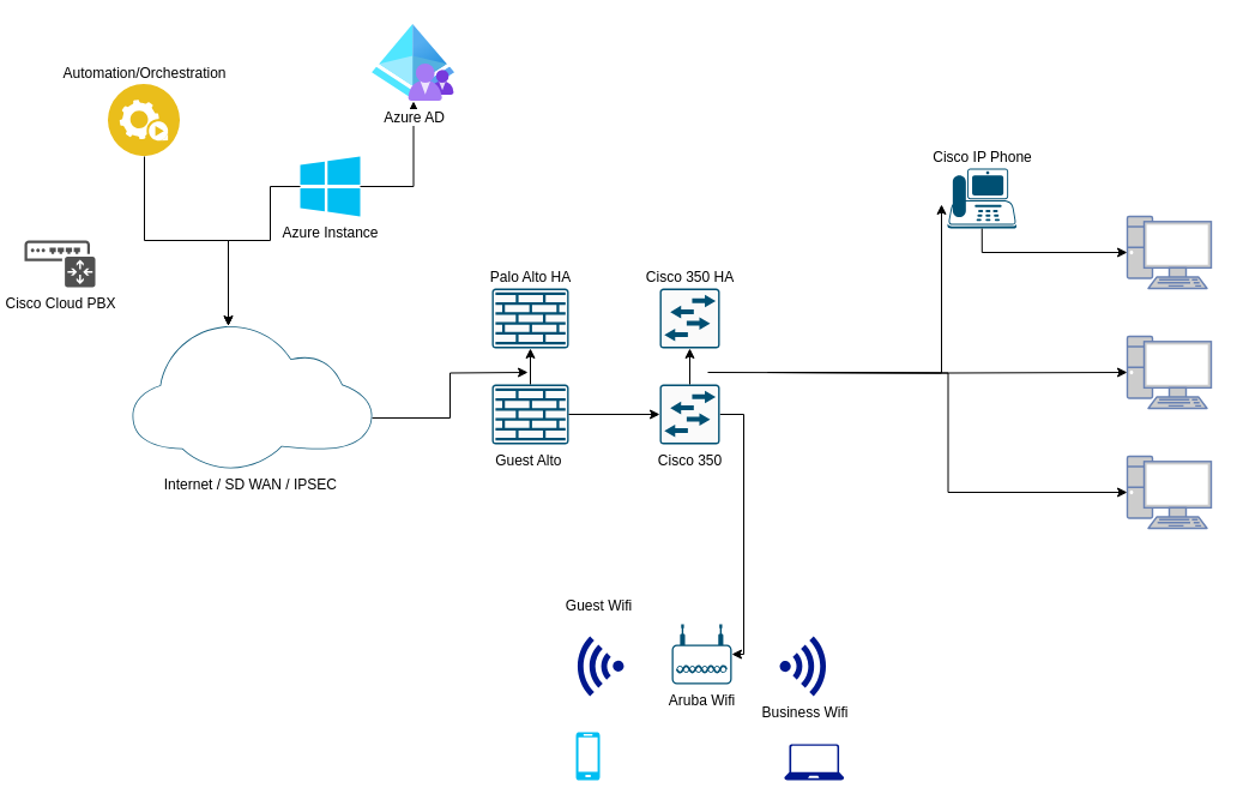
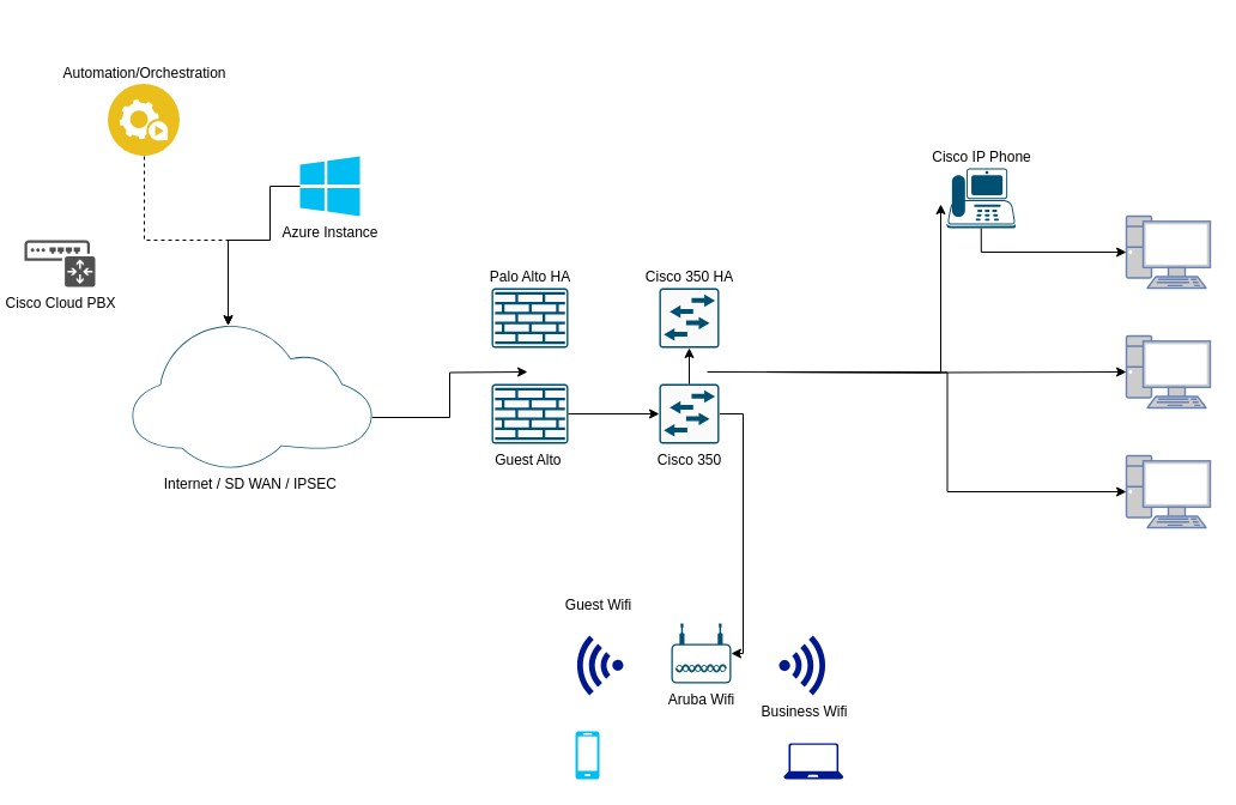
  <mxCell id="0" />
  <mxCell id="1" parent="0" />
  <mxCell id="2" style="edgeStyle=orthogonalEdgeStyle;rounded=0;orthogonalLoop=1;jettySize=auto;html=1;exitX=1;exitY=0.65;exitDx=0;exitDy=0;exitPerimeter=0;" edge="1" parent="1" source="3"><mxGeometry relative="1" as="geometry"><mxPoint x="440" y="310" as="targetPoint" /></mxGeometry></mxCell>
  <mxCell id="3" value="Internet / SD WAN / IPSEC&amp;nbsp;&lt;div&gt;&lt;br&gt;&lt;/div&gt;" style="points=[[0,0.64,0],[0.2,0.15,0],[0.4,0.01,0],[0.79,0.25,0],[1,0.65,0],[0.8,0.86,0],[0.41,1,0],[0.16,0.86,0]];verticalLabelPosition=bottom;sketch=0;html=1;verticalAlign=top;aspect=fixed;align=center;pointerEvents=1;shape=mxgraph.cisco19.cloud;fillColor=#186180;strokeColor=none;" vertex="1" parent="1"><mxGeometry x="110" y="270" width="200" height="120" as="geometry" /></mxCell>
  <mxCell id="4" style="edgeStyle=orthogonalEdgeStyle;rounded=0;orthogonalLoop=1;jettySize=auto;html=1;" edge="1" parent="1" source="5" target="9"><mxGeometry relative="1" as="geometry"><Array as="points"><mxPoint x="620" y="345" /><mxPoint x="620" y="545" /></Array></mxGeometry></mxCell>
  <mxCell id="5" value="Cisco 350" style="sketch=0;points=[[0.015,0.015,0],[0.985,0.015,0],[0.985,0.985,0],[0.015,0.985,0],[0.25,0,0],[0.5,0,0],[0.75,0,0],[1,0.25,0],[1,0.5,0],[1,0.75,0],[0.75,1,0],[0.5,1,0],[0.25,1,0],[0,0.75,0],[0,0.5,0],[0,0.25,0]];verticalLabelPosition=bottom;html=1;verticalAlign=top;aspect=fixed;align=center;pointerEvents=1;shape=mxgraph.cisco19.rect;prIcon=l2_switch;fillColor=#FAFAFA;strokeColor=#005073;" vertex="1" parent="1"><mxGeometry x="550" y="320" width="50" height="50" as="geometry" /></mxCell>
  <mxCell id="6" value="Guest Alto&amp;nbsp;" style="sketch=0;points=[[0.015,0.015,0],[0.985,0.015,0],[0.985,0.985,0],[0.015,0.985,0],[0.25,0,0],[0.5,0,0],[0.75,0,0],[1,0.25,0],[1,0.5,0],[1,0.75,0],[0.75,1,0],[0.5,1,0],[0.25,1,0],[0,0.75,0],[0,0.5,0],[0,0.25,0]];verticalLabelPosition=bottom;html=1;verticalAlign=top;aspect=fixed;align=center;pointerEvents=1;shape=mxgraph.cisco19.rect;prIcon=firewall;fillColor=#FAFAFA;strokeColor=#005073;" vertex="1" parent="1"><mxGeometry x="410" y="320" width="64" height="50" as="geometry" /></mxCell>
  <mxCell id="7" value="" style="fontColor=#0066CC;verticalAlign=top;verticalLabelPosition=bottom;labelPosition=center;align=center;html=1;outlineConnect=0;fillColor=#CCCCCC;strokeColor=#6881B3;gradientColor=none;gradientDirection=north;strokeWidth=2;shape=mxgraph.networks.pc;" vertex="1" parent="1"><mxGeometry x="940" y="380" width="70" height="60" as="geometry" /></mxCell>
  <mxCell id="8" value="Cisco IP Phone" style="points=[[0.59,0,0],[0.87,0.015,0],[0.88,0.3,0],[0.99,0.99,0],[0.5,1,0],[0.01,0.99,0],[0.075,0.5,0],[0.17,0.115,0]];verticalLabelPosition=top;sketch=0;html=1;verticalAlign=bottom;aspect=fixed;align=center;pointerEvents=1;shape=mxgraph.cisco19.ip_phone;fillColor=#005073;strokeColor=none;labelPosition=center;" vertex="1" parent="1"><mxGeometry x="790" y="140" width="57.5" height="50" as="geometry" /></mxCell>
  <mxCell id="9" value="Aruba Wifi" style="points=[[0.03,0.36,0],[0.18,0,0],[0.5,0.34,0],[0.82,0,0],[0.97,0.36,0],[1,0.67,0],[0.975,0.975,0],[0.5,1,0],[0.025,0.975,0],[0,0.67,0]];verticalLabelPosition=bottom;sketch=0;html=1;verticalAlign=top;aspect=fixed;align=center;pointerEvents=1;shape=mxgraph.cisco19.wireless_access_point;fillColor=#005073;strokeColor=none;" vertex="1" parent="1"><mxGeometry x="560" y="520" width="50" height="50" as="geometry" /></mxCell>
  <mxCell id="10" value="Business Wifi" style="sketch=0;aspect=fixed;pointerEvents=1;shadow=0;dashed=0;html=1;strokeColor=none;labelPosition=center;verticalLabelPosition=bottom;verticalAlign=top;align=center;fillColor=#00188D;shape=mxgraph.mscae.enterprise.wireless_connection;rotation=0;" vertex="1" parent="1"><mxGeometry x="650" y="530" width="42" height="50" as="geometry" /></mxCell>
  <mxCell id="11" value="" style="fontColor=#0066CC;verticalAlign=top;verticalLabelPosition=bottom;labelPosition=center;align=center;html=1;outlineConnect=0;fillColor=#CCCCCC;strokeColor=#6881B3;gradientColor=none;gradientDirection=north;strokeWidth=2;shape=mxgraph.networks.pc;" vertex="1" parent="1"><mxGeometry x="940" y="180" width="70" height="60" as="geometry" /></mxCell>
  <mxCell id="12" value="" style="fontColor=#0066CC;verticalAlign=top;verticalLabelPosition=bottom;labelPosition=center;align=center;html=1;outlineConnect=0;fillColor=#CCCCCC;strokeColor=#6881B3;gradientColor=none;gradientDirection=north;strokeWidth=2;shape=mxgraph.networks.pc;" vertex="1" parent="1"><mxGeometry x="940" y="280" width="70" height="60" as="geometry" /></mxCell>
  <mxCell id="13" style="edgeStyle=orthogonalEdgeStyle;rounded=0;orthogonalLoop=1;jettySize=auto;html=1;entryX=0;entryY=0.5;entryDx=0;entryDy=0;entryPerimeter=0;" edge="1" parent="1" target="7"><mxGeometry relative="1" as="geometry"><mxPoint x="640" y="310" as="sourcePoint" /></mxGeometry></mxCell>
  <mxCell id="14" style="edgeStyle=orthogonalEdgeStyle;rounded=0;orthogonalLoop=1;jettySize=auto;html=1;entryX=0;entryY=0.5;entryDx=0;entryDy=0;entryPerimeter=0;" edge="1" parent="1" target="12"><mxGeometry relative="1" as="geometry"><mxPoint x="640" y="310" as="sourcePoint" /></mxGeometry></mxCell>
  <mxCell id="15" style="edgeStyle=orthogonalEdgeStyle;rounded=0;orthogonalLoop=1;jettySize=auto;html=1;entryX=-0.087;entryY=0.6;entryDx=0;entryDy=0;entryPerimeter=0;" edge="1" parent="1" target="8"><mxGeometry relative="1" as="geometry"><mxPoint x="590" y="310" as="sourcePoint" /></mxGeometry></mxCell>
  <mxCell id="16" style="edgeStyle=orthogonalEdgeStyle;rounded=0;orthogonalLoop=1;jettySize=auto;html=1;exitX=0.5;exitY=1;exitDx=0;exitDy=0;exitPerimeter=0;entryX=0;entryY=0.5;entryDx=0;entryDy=0;entryPerimeter=0;" edge="1" parent="1" source="8" target="11"><mxGeometry relative="1" as="geometry" /></mxCell>
  <mxCell id="17" value="Guest Wifi" style="sketch=0;aspect=fixed;pointerEvents=1;shadow=0;dashed=0;html=1;strokeColor=none;labelPosition=left;verticalLabelPosition=middle;verticalAlign=middle;align=center;fillColor=#00188D;shape=mxgraph.mscae.enterprise.wireless_connection;rotation=90;direction=south;textDirection=rtl;horizontal=0;" vertex="1" parent="1"><mxGeometry x="474" y="534" width="50" height="42" as="geometry" /></mxCell>
  <mxCell id="18" value="" style="sketch=0;aspect=fixed;pointerEvents=1;shadow=0;dashed=0;html=1;strokeColor=none;labelPosition=center;verticalLabelPosition=bottom;verticalAlign=top;align=center;fillColor=#00188D;shape=mxgraph.azure.laptop" vertex="1" parent="1"><mxGeometry x="653.75" y="620" width="50" height="30" as="geometry" /></mxCell>
  <mxCell id="19" value="" style="verticalLabelPosition=bottom;html=1;verticalAlign=top;align=center;strokeColor=none;fillColor=#00BEF2;shape=mxgraph.azure.mobile;pointerEvents=1;" vertex="1" parent="1"><mxGeometry x="480" y="610" width="20" height="40" as="geometry" /></mxCell>
  <mxCell id="20" style="edgeStyle=orthogonalEdgeStyle;rounded=0;orthogonalLoop=1;jettySize=auto;html=1;entryX=0;entryY=0.5;entryDx=0;entryDy=0;entryPerimeter=0;" edge="1" parent="1" source="6" target="5"><mxGeometry relative="1" as="geometry" /></mxCell>
- <mxCell id="21" value="" style="edgeStyle=orthogonalEdgeStyle;rounded=0;orthogonalLoop=1;jettySize=auto;html=1;" edge="1" parent="1" source="22" target="23"><mxGeometry relative="1" as="geometry" /></mxCell>
  <mxCell id="22" value="Azure Instance" style="verticalLabelPosition=bottom;html=1;verticalAlign=top;align=center;strokeColor=none;fillColor=#00BEF2;shape=mxgraph.azure.azure_instance;" vertex="1" parent="1"><mxGeometry x="250" y="130" width="50" height="50" as="geometry" /></mxCell>
- <mxCell id="23" value="Azure AD" style="image;aspect=fixed;html=1;points=[];align=center;fontSize=12;image=img/lib/azure2/identity/Azure_AD_B2C.svg;" vertex="1" parent="1"><mxGeometry x="310" y="20" width="69" height="64" as="geometry" /></mxCell>
  <mxCell id="24" style="edgeStyle=orthogonalEdgeStyle;rounded=0;orthogonalLoop=1;jettySize=auto;html=1;entryX=0.4;entryY=0.01;entryDx=0;entryDy=0;entryPerimeter=0;" edge="1" parent="1" source="22" target="3"><mxGeometry relative="1" as="geometry"><Array as="points"><mxPoint x="225" y="200" /><mxPoint x="190" y="200" /></Array></mxGeometry></mxCell>
  <mxCell id="25" value="Automation/Orchestration" style="image;aspect=fixed;perimeter=ellipsePerimeter;html=1;align=center;shadow=0;dashed=0;fontColor=#000000;labelBackgroundColor=default;fontSize=12;spacingTop=3;image=img/lib/ibm/applications/automation_tools.svg;labelPosition=center;verticalLabelPosition=top;verticalAlign=bottom;" vertex="1" parent="1"><mxGeometry x="90" y="70" width="60" height="60" as="geometry" /></mxCell>
  <mxCell id="26" value="Cisco 350 HA" style="sketch=0;points=[[0.015,0.015,0],[0.985,0.015,0],[0.985,0.985,0],[0.015,0.985,0],[0.25,0,0],[0.5,0,0],[0.75,0,0],[1,0.25,0],[1,0.5,0],[1,0.75,0],[0.75,1,0],[0.5,1,0],[0.25,1,0],[0,0.75,0],[0,0.5,0],[0,0.25,0]];verticalLabelPosition=top;html=1;verticalAlign=bottom;aspect=fixed;align=center;pointerEvents=1;shape=mxgraph.cisco19.rect;prIcon=l2_switch;fillColor=#FAFAFA;strokeColor=#005073;labelPosition=center;" vertex="1" parent="1"><mxGeometry x="550" y="240" width="50" height="50" as="geometry" /></mxCell>
  <mxCell id="27" value="Palo Alto HA" style="sketch=0;points=[[0.015,0.015,0],[0.985,0.015,0],[0.985,0.985,0],[0.015,0.985,0],[0.25,0,0],[0.5,0,0],[0.75,0,0],[1,0.25,0],[1,0.5,0],[1,0.75,0],[0.75,1,0],[0.5,1,0],[0.25,1,0],[0,0.75,0],[0,0.5,0],[0,0.25,0]];verticalLabelPosition=top;html=1;verticalAlign=bottom;aspect=fixed;align=center;pointerEvents=1;shape=mxgraph.cisco19.rect;prIcon=firewall;fillColor=#FAFAFA;strokeColor=#005073;labelPosition=center;" vertex="1" parent="1"><mxGeometry x="410" y="240" width="64" height="50" as="geometry" /></mxCell>
  <mxCell id="28" style="edgeStyle=orthogonalEdgeStyle;rounded=0;orthogonalLoop=1;jettySize=auto;html=1;entryX=0.5;entryY=1;entryDx=0;entryDy=0;entryPerimeter=0;" edge="1" parent="1" source="5" target="26"><mxGeometry relative="1" as="geometry" /></mxCell>
- <mxCell id="29" style="edgeStyle=orthogonalEdgeStyle;rounded=0;orthogonalLoop=1;jettySize=auto;html=1;entryX=0.5;entryY=1;entryDx=0;entryDy=0;entryPerimeter=0;" edge="1" parent="1" source="6" target="27"><mxGeometry relative="1" as="geometry" /></mxCell>
- <mxCell id="30" style="edgeStyle=orthogonalEdgeStyle;rounded=0;orthogonalLoop=1;jettySize=auto;html=1;entryX=0.4;entryY=0.01;entryDx=0;entryDy=0;entryPerimeter=0;" edge="1" parent="1" source="25" target="3"><mxGeometry relative="1" as="geometry" /></mxCell>
+ <mxCell id="30" style="edgeStyle=orthogonalEdgeStyle;rounded=0;orthogonalLoop=1;jettySize=auto;html=1;entryX=0.4;entryY=0.01;entryDx=0;entryDy=0;entryPerimeter=0;dashed=1;" edge="1" parent="1" source="25" target="3"><mxGeometry relative="1" as="geometry" /></mxCell>
  <mxCell id="31" value="Cisco Cloud PBX" style="sketch=0;pointerEvents=1;shadow=0;dashed=0;html=1;strokeColor=none;fillColor=#505050;labelPosition=center;verticalLabelPosition=bottom;verticalAlign=top;outlineConnect=0;align=center;shape=mxgraph.office.devices.ip_pbx;" vertex="1" parent="1"><mxGeometry x="20" y="200" width="59" height="39" as="geometry" /></mxCell>
